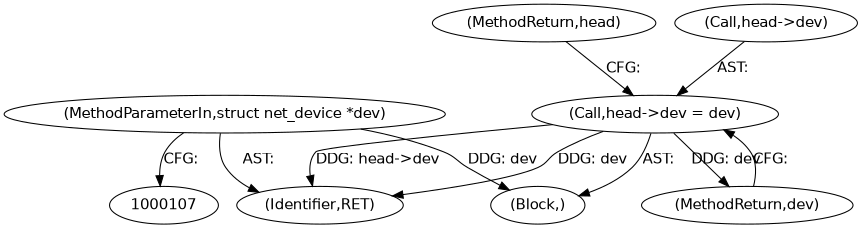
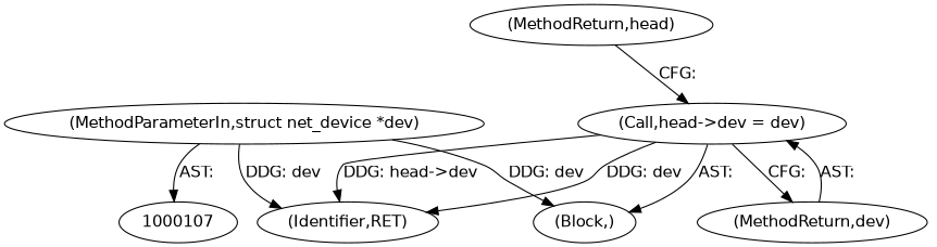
  digraph {
    fontname="DejaVu Sans"
    node [fontname="DejaVu Sans"]
    edge [fontname="DejaVu Sans"]
    n1 [label="(MethodParameterIn,struct net_device *dev)"]
    n2 [label="(Identifier,RET)"]
    1000107
    n4 [label="(Block,)"]
    n5 [label="(Call,head->dev = dev)"]
    n6 [label="(MethodReturn,dev)"]
    n7 [label="(MethodReturn,head)"]
-   n8 [label="(Call,head->dev)"]
-   n1 -> n2 [label="AST: "]
-   n1 -> 1000107 [label="CFG: "]
+   n1 -> n2 [label="DDG: dev"]
+   n1 -> 1000107 [label="AST: "]
    n1 -> n4 [label="DDG: dev"]
    n5 -> n2 [label="DDG: dev"]
    n5 -> n2 [label="DDG: head->dev"]
    n5 -> n4 [label="AST: "]
-   n5 -> n6 [label="DDG: dev"]
-   n6 -> n5 [label="CFG: "]
+   n5 -> n6 [label="CFG: "]
+   n6 -> n5 [label="AST: "]
    n7 -> n5 [label="CFG: "]
-   n8 -> n5 [label="AST: "]
  }
